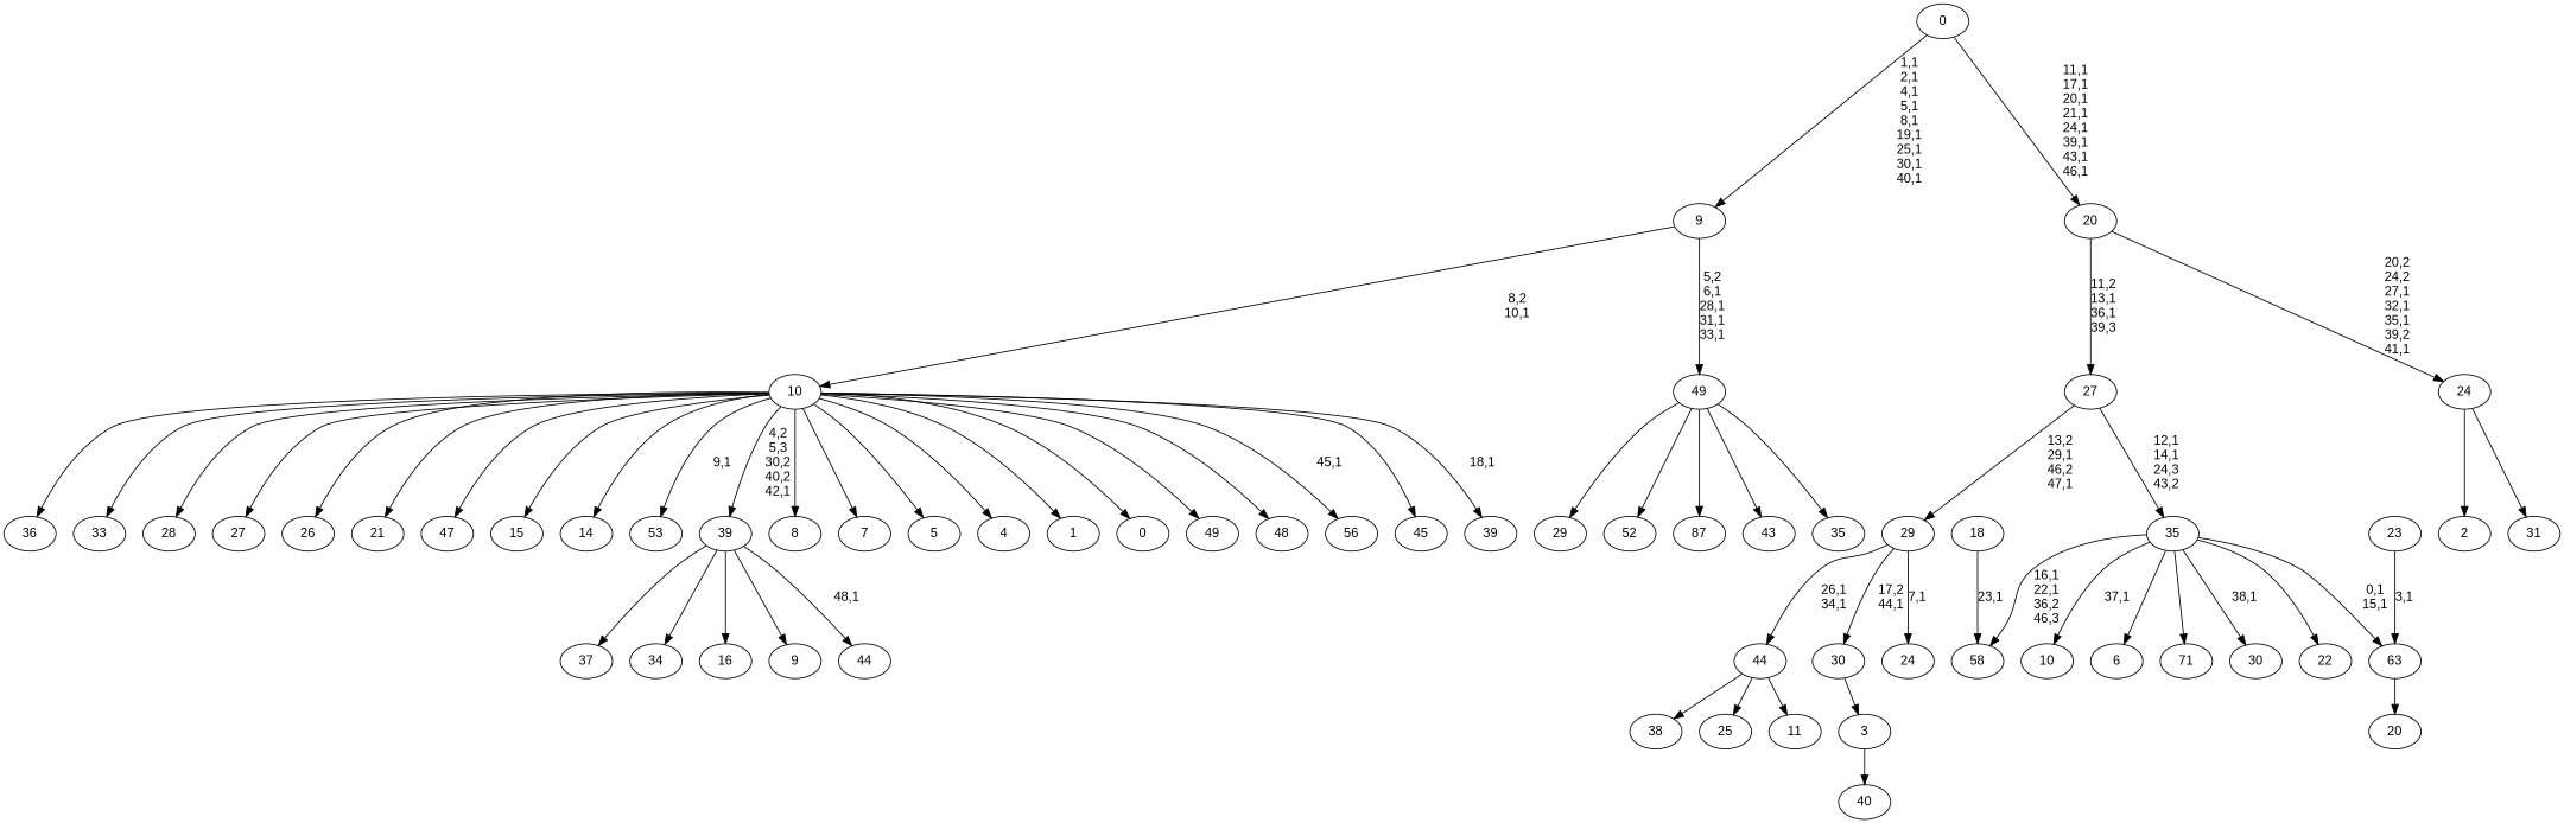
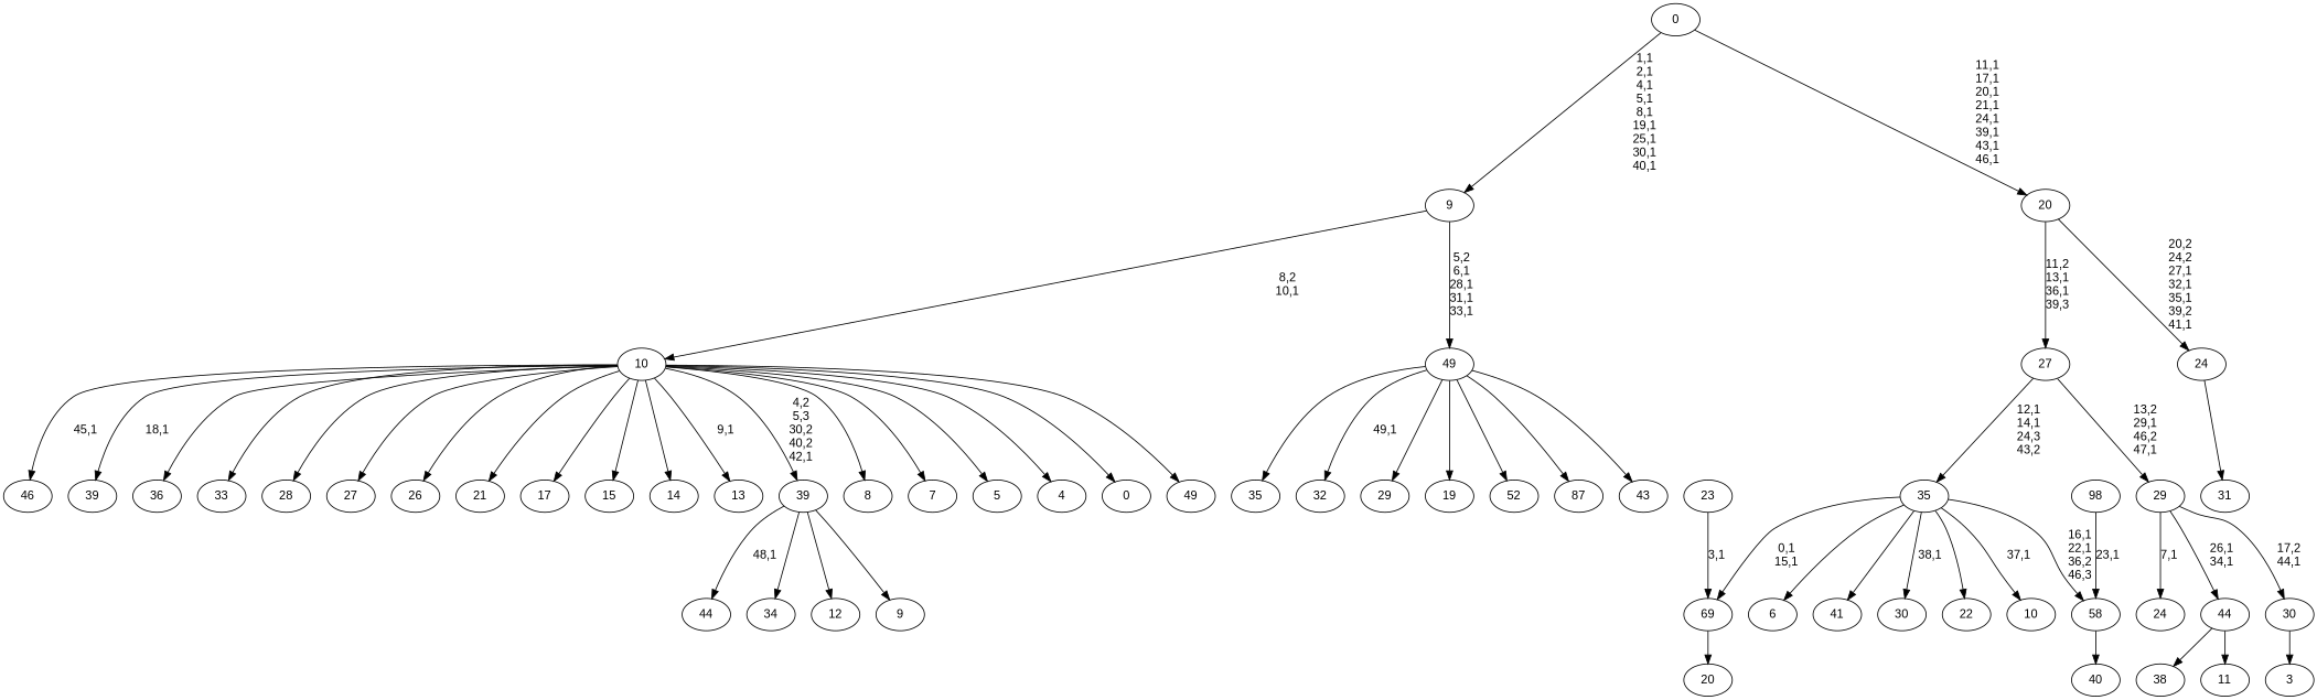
  digraph {
    fontname="Liberation Sans"
    node [fontname="Liberation Sans"]
    edge [fontname="Liberation Sans"]
    n1 [label=49]
-   n2 [label=48]
    n3 [label=87]
-   n4 [label=56]
-   n5 [label=45]
+   n4 [label=46]
    n6 [label=44]
    n7 [label=43]
-   n8 [label=71]
+   n8 [label=41]
    n9 [label=40]
    n10 [label=39]
    n11 [label=38]
-   n12 [label=37]
    n13 [label=36]
    n14 [label=35]
    n15 [label=34]
    n16 [label=33]
+   n17 [label=32]
    n18 [label=31]
    n19 [label=30]
    n20 [label=29]
    n21 [label=28]
    n22 [label=27]
    n23 [label=26]
-   n24 [label=25]
    n25 [label=24]
    n26 [label=23]
-   63
+   63 [label=69]
    n28 [label=22]
    n29 [label=21]
    n30 [label=20]
-   n32 [label=18]
+   n31 [label=19]
+   n32 [label=98]
    58
-   n34 [label=47]
-   n35 [label=16]
+   n34 [label=17]
+   n35 [label=12]
    n36 [label=15]
    n37 [label=14]
-   n38 [label=53]
+   n38 [label=13]
    n39 [label=52]
    49
    n41 [label=11]
    44
    n43 [label=10]
    n44 [label=9]
    39
    n46 [label=8]
    n47 [label=7]
    n48 [label=6]
    35
    n50 [label=5]
    n51 [label=4]
    n52 [label=3]
    30
    29
    27
-   n56 [label=2]
    24
    20
-   n59 [label=1]
    n60 [label=0]
    10
    9
    0
    n26 -> 63 [label="3,1"]
    63 -> n30
    n32 -> 58 [label="23,1"]
-   n52 -> n9
+   58 -> n9
    49 -> n3
    49 -> n7
    49 -> n14
+   49 -> n17 [label="49,1"]
    49 -> n20
+   49 -> n31
    49 -> n39
    44 -> n11
-   44 -> n24
    44 -> n41
    39 -> n6 [label="48,1"]
-   39 -> n12
    39 -> n15
    39 -> n35
    39 -> n44
    35 -> n8
    35 -> n19 [label="38,1"]
    35 -> 63 [label="0,1\n15,1"]
    35 -> n28
    35 -> 58 [label="16,1\n22,1\n36,2\n46,3"]
    35 -> n43 [label="37,1"]
    35 -> n48
    30 -> n52
    29 -> n25 [label="7,1"]
    29 -> 44 [label="26,1\n34,1"]
    29 -> 30 [label="17,2\n44,1"]
    27 -> 35 [label="12,1\n14,1\n24,3\n43,2"]
    27 -> 29 [label="13,2\n29,1\n46,2\n47,1"]
    24 -> n18
-   24 -> n56
    20 -> 27 [label="11,2\n13,1\n36,1\n39,3"]
    20 -> 24 [label="20,2\n24,2\n27,1\n32,1\n35,1\n39,2\n41,1"]
    10 -> n1
-   10 -> n2
    10 -> n4 [label="45,1"]
-   10 -> n5
    10 -> n10 [label="18,1"]
    10 -> n13
    10 -> n16
    10 -> n21
    10 -> n22
    10 -> n23
    10 -> n29
    10 -> n34
    10 -> n36
    10 -> n37
    10 -> n38 [label="9,1"]
    10 -> 39 [label="4,2\n5,3\n30,2\n40,2\n42,1"]
    10 -> n46
    10 -> n47
    10 -> n50
    10 -> n51
-   10 -> n59
    10 -> n60
    9 -> 49 [label="5,2\n6,1\n28,1\n31,1\n33,1"]
    9 -> 10 [label="8,2\n10,1"]
    0 -> 20 [label="11,1\n17,1\n20,1\n21,1\n24,1\n39,1\n43,1\n46,1"]
    0 -> 9 [label="1,1\n2,1\n4,1\n5,1\n8,1\n19,1\n25,1\n30,1\n40,1"]
  }
